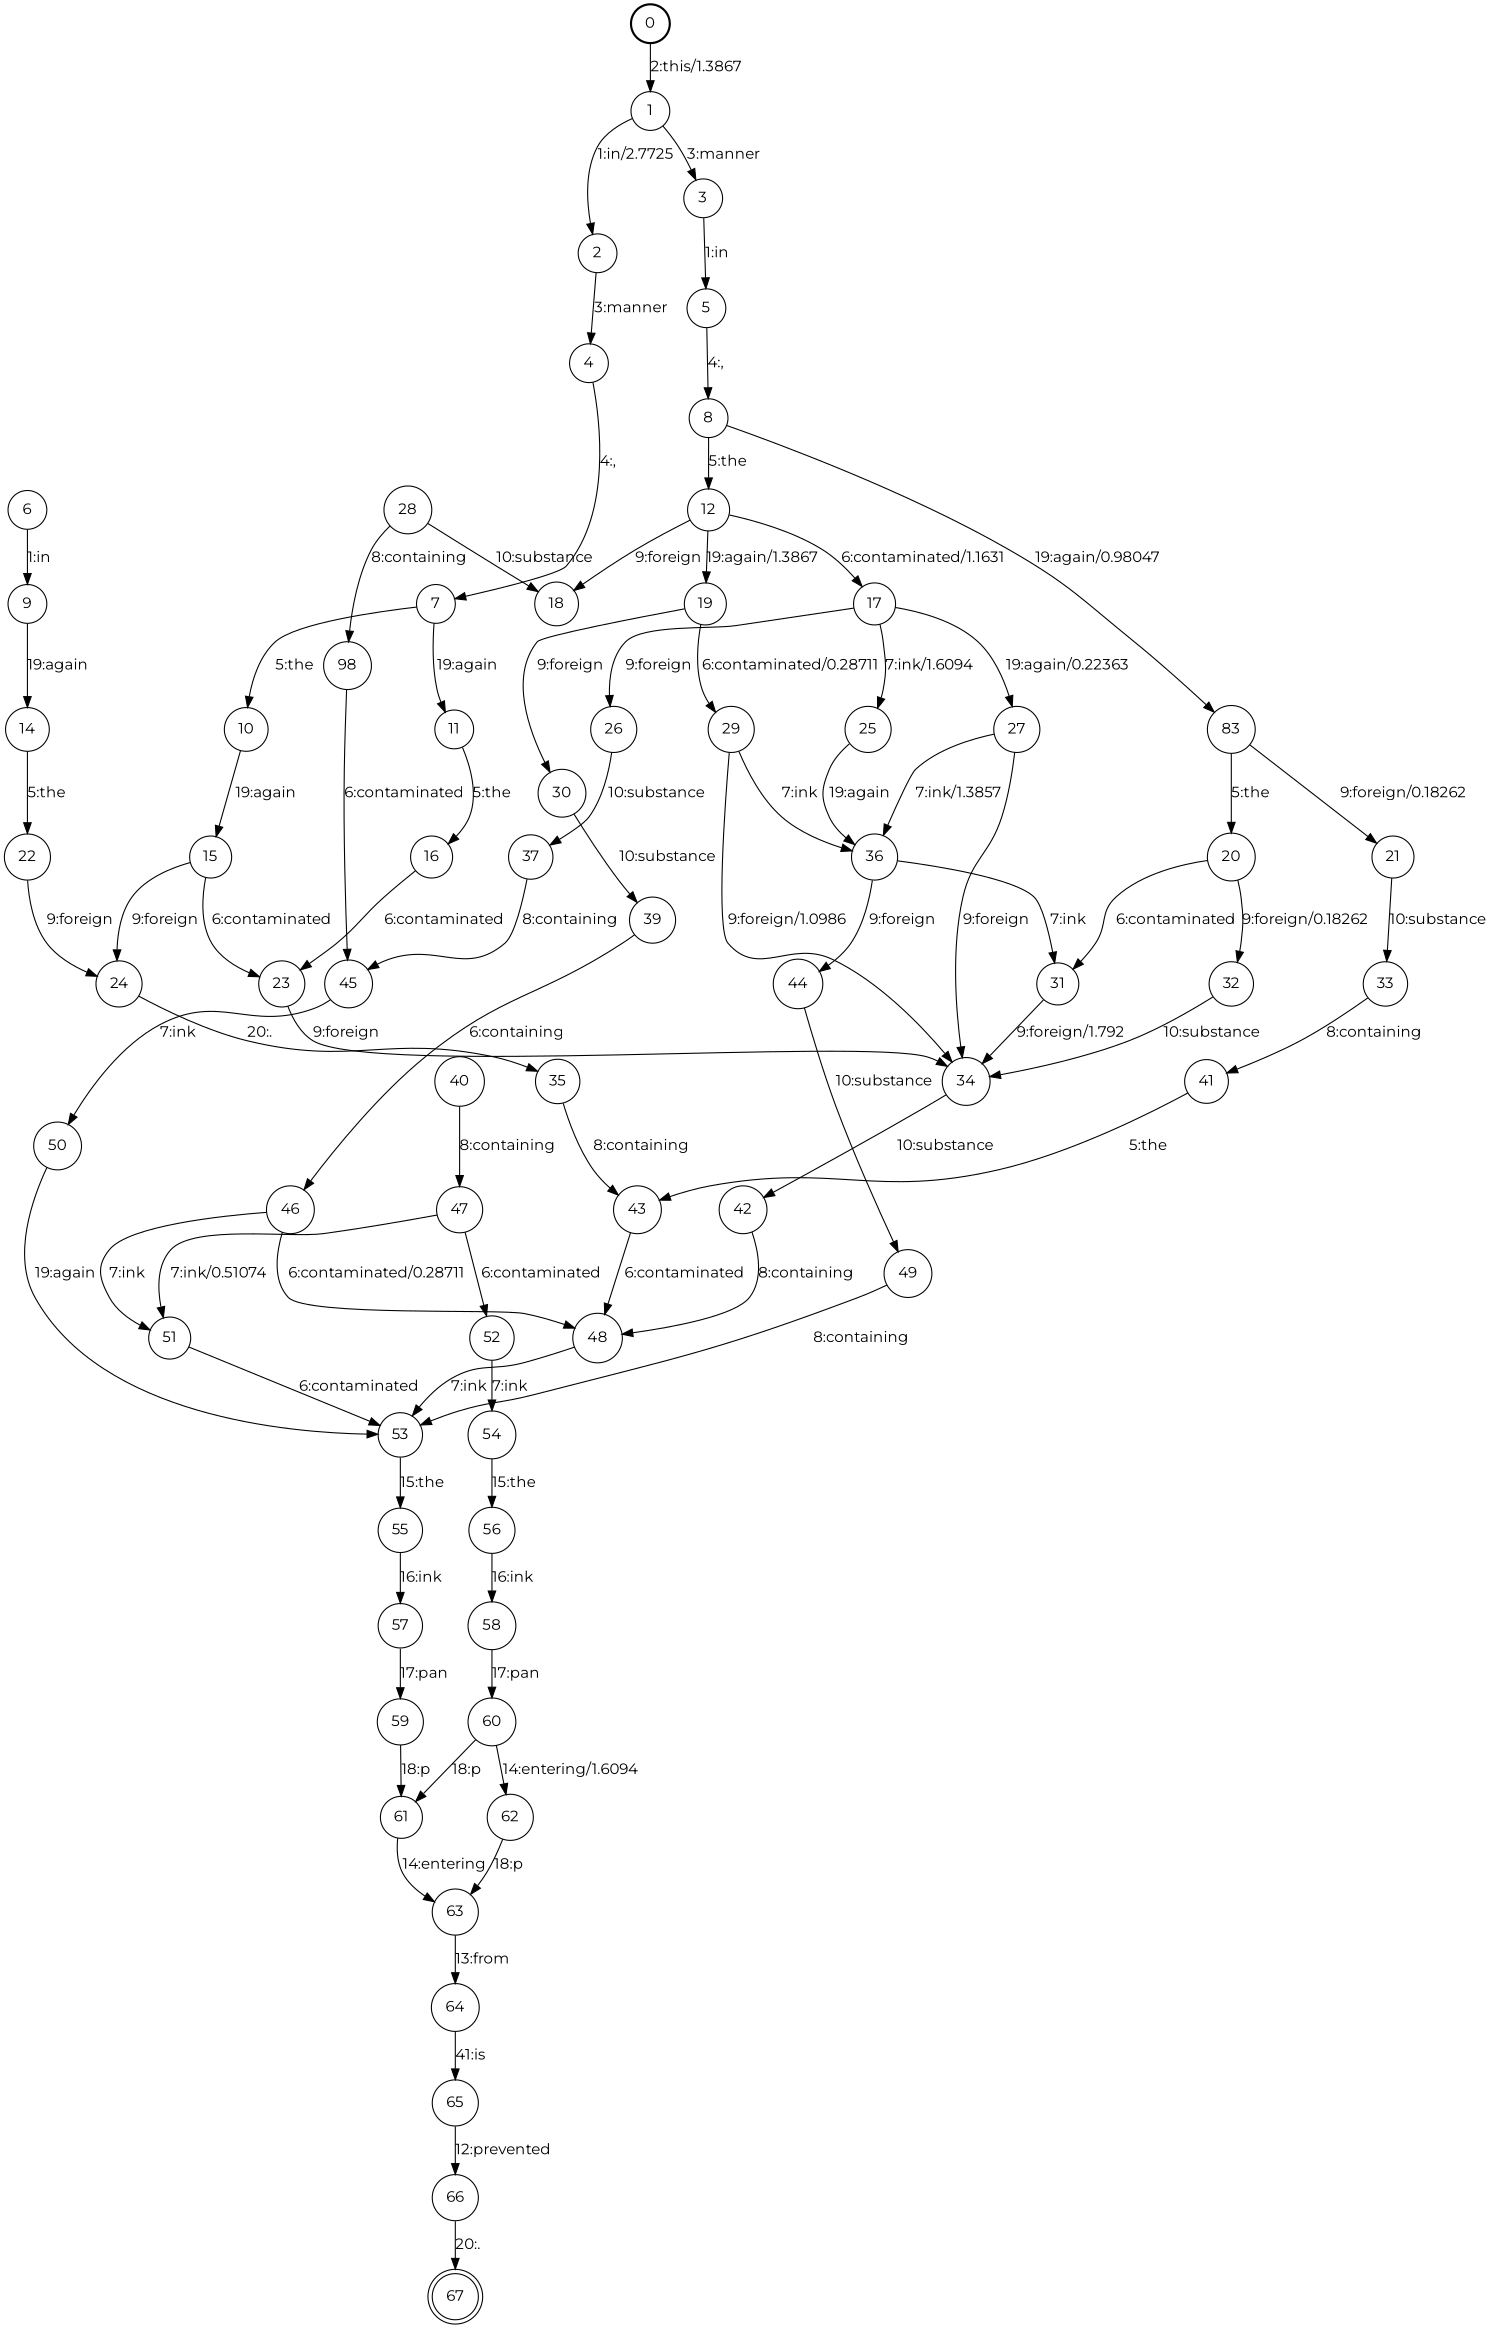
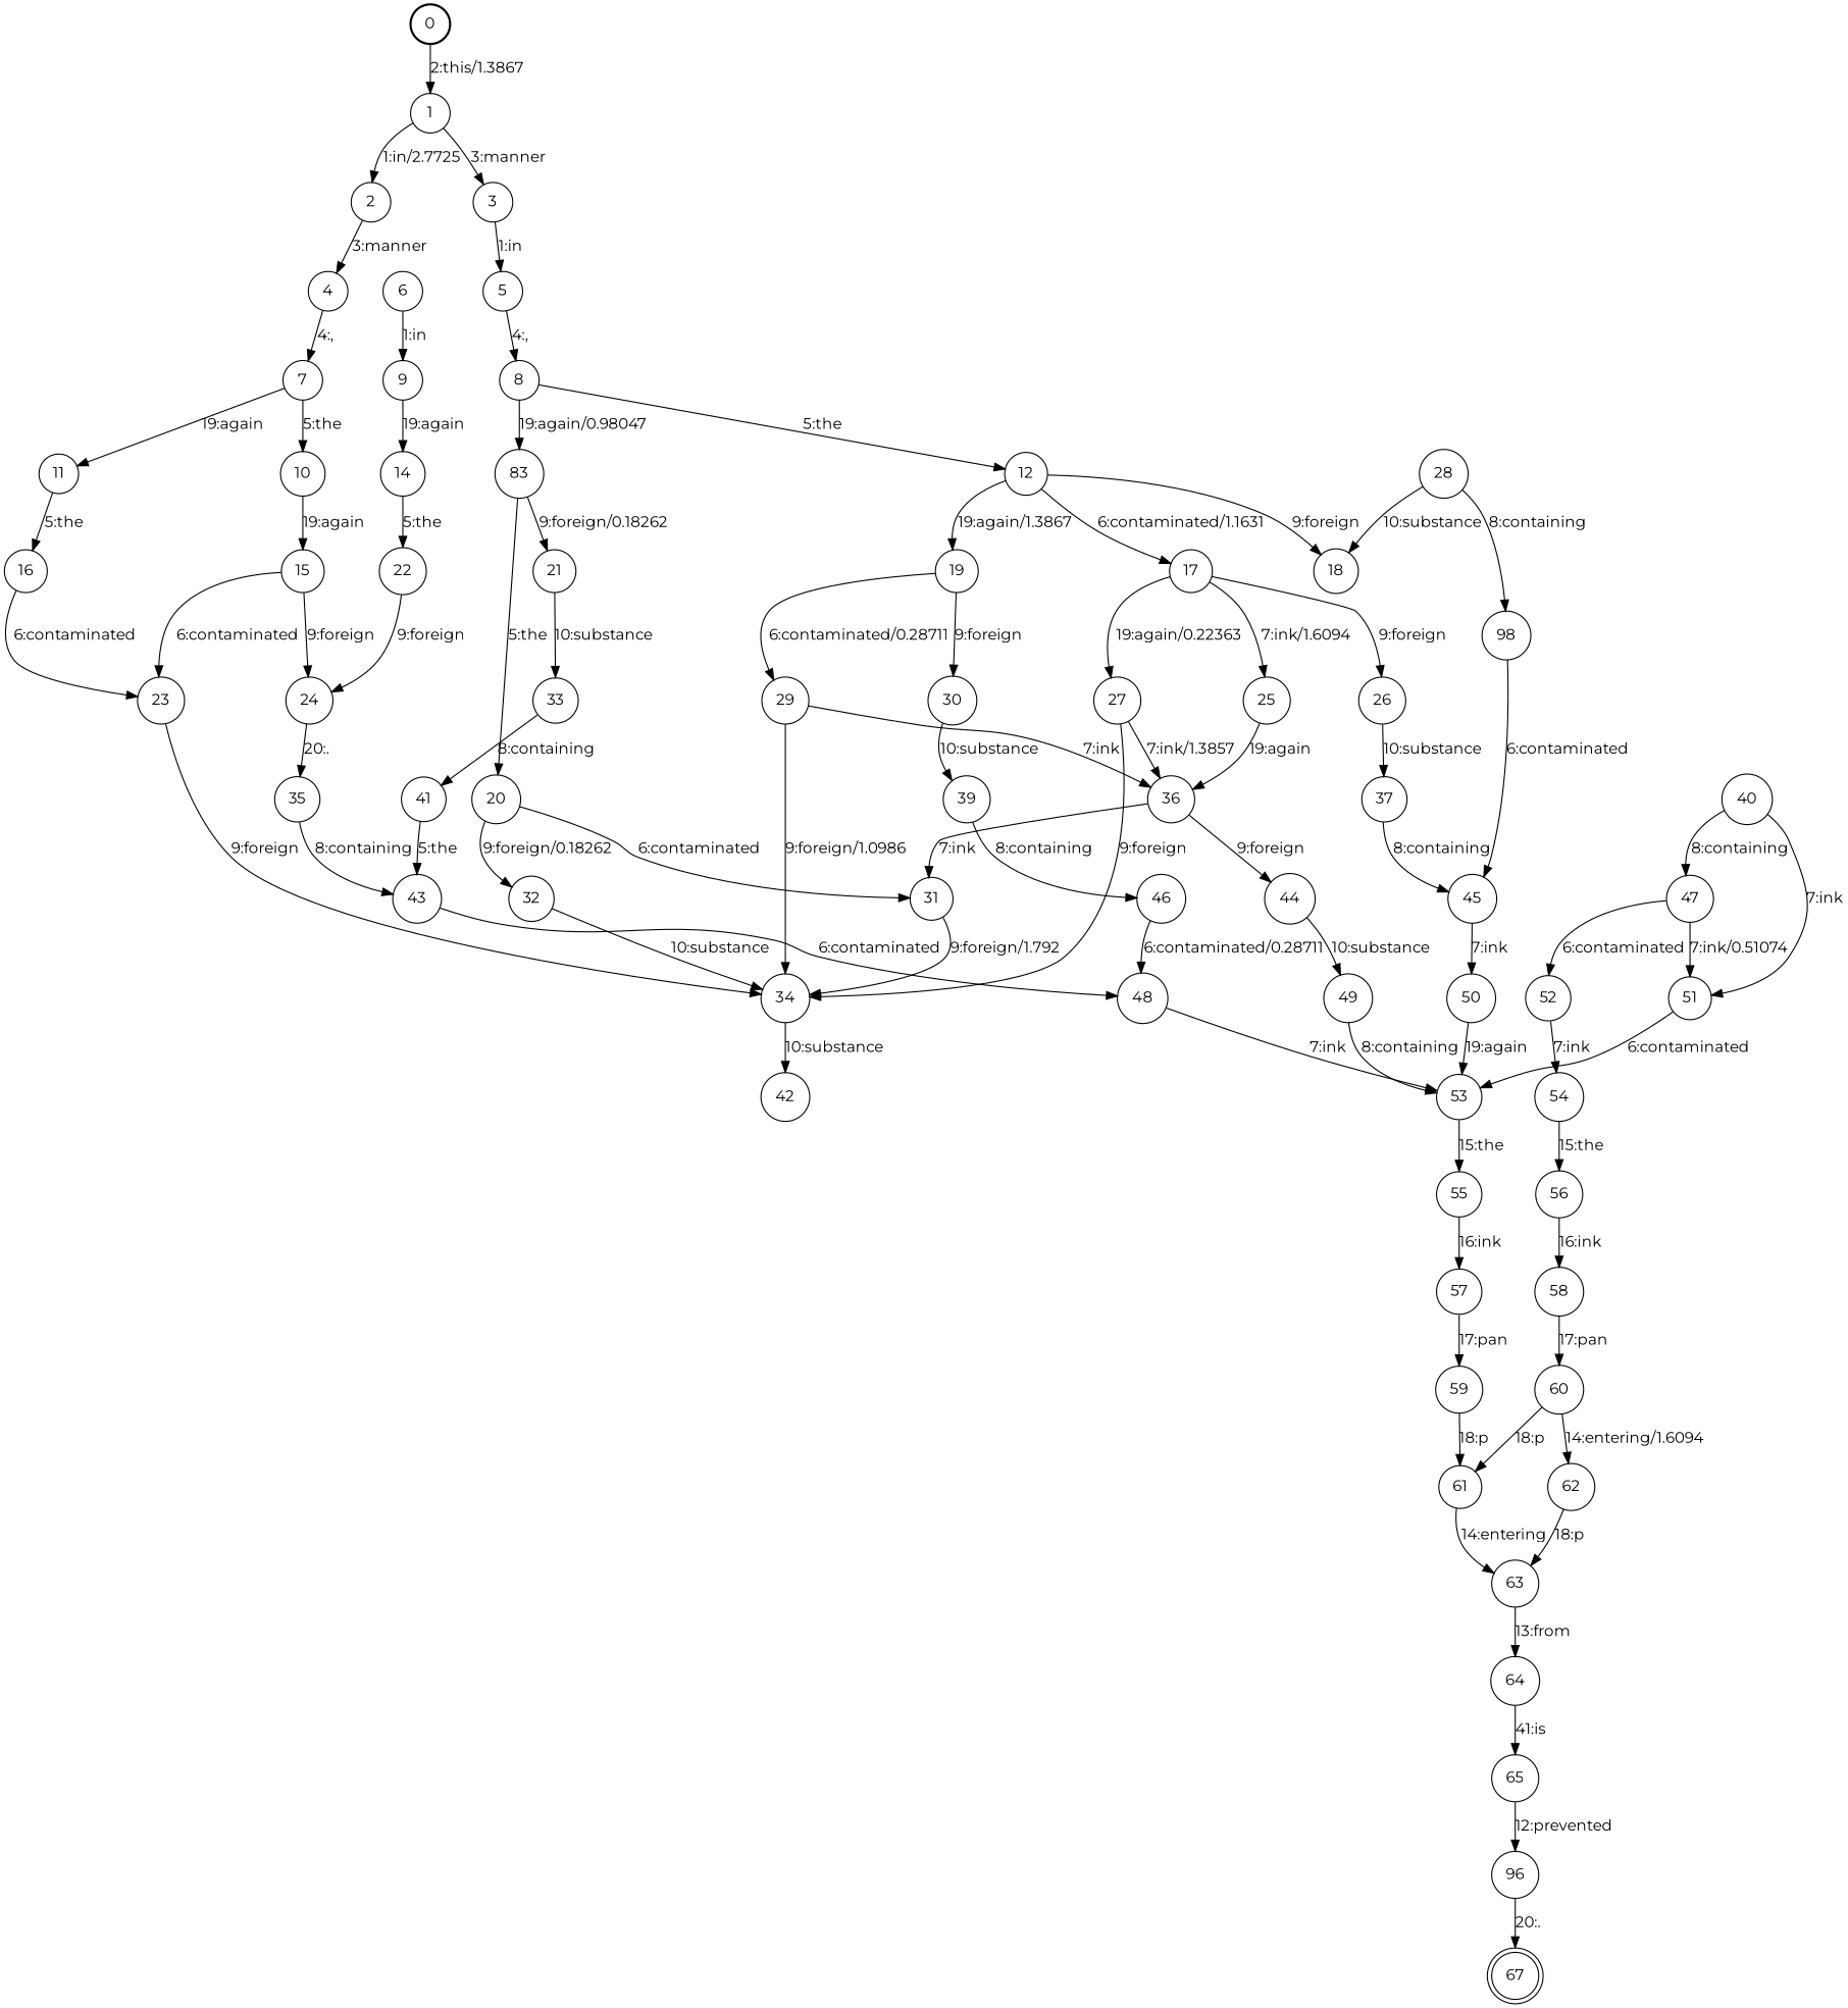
  digraph {
    fontname=Montserrat
    nodesep=0.25
    rankdir=TB
    ranksep=0.4
    node [fontname=Montserrat fontsize=14 shape=circle style=solid]
    edge [fontname=Montserrat fontsize=14]
    n1 [label=0 style=bold]
    n2 [label=1]
    n3 [label=2]
    n4 [label=3]
    n5 [label=4]
    n6 [label=5]
    n7 [label=7]
    n8 [label=8]
    n9 [label=6]
    n10 [label=9]
    n11 [label=10]
    n12 [label=11]
    n13 [label=12]
    n14 [label=83]
    n15 [label=14]
    n16 [label=15]
    n17 [label=16]
    n18 [label=17]
    n19 [label=18]
    n20 [label=19]
    n21 [label=20]
    n22 [label=21]
    n23 [label=22]
    n24 [label=23]
    n25 [label=24]
    n26 [label=25]
    n27 [label=26]
    n28 [label=27]
    n29 [label=29]
    n30 [label=30]
    n31 [label=31]
    n32 [label=32]
    n33 [label=33]
    n34 [label=34]
    n35 [label=35]
    n36 [label=36]
    n37 [label=37]
    n38 [label=28]
    n39 [label=98]
    n40 [label=39]
    n41 [label=41]
    n42 [label=42]
    n43 [label=43]
    n44 [label=44]
    n45 [label=45]
    n46 [label=46]
    n47 [label=40]
    n48 [label=47]
    n49 [label=48]
    n50 [label=49]
    n51 [label=50]
    n52 [label=51]
    n53 [label=52]
    n54 [label=53]
    n55 [label=54]
    n56 [label=55]
    n57 [label=56]
    n58 [label=57]
    n59 [label=58]
    n60 [label=59]
    n61 [label=60]
    n62 [label=61]
    n63 [label=62]
    n64 [label=63]
    n65 [label=64]
    n66 [label=65]
-   n67 [label=66]
+   n67 [label=96]
    n68 [label=67 shape=doublecircle]
    n1 -> n2 [label="2:this/1.3867"]
    n2 -> n3 [label="1:in/2.7725"]
    n2 -> n4 [label="3:manner"]
    n3 -> n5 [label="3:manner"]
    n4 -> n6 [label="1:in"]
    n5 -> n7 [label="4:,"]
    n6 -> n8 [label="4:,"]
    n7 -> n11 [label="5:the"]
    n7 -> n12 [label="19:again"]
    n8 -> n13 [label="5:the"]
    n8 -> n14 [label="19:again/0.98047"]
    n9 -> n10 [label="1:in"]
    n10 -> n15 [label="19:again"]
    n11 -> n16 [label="19:again"]
    n12 -> n17 [label="5:the"]
    n13 -> n18 [label="6:contaminated/1.1631"]
    n13 -> n19 [label="9:foreign"]
    n13 -> n20 [label="19:again/1.3867"]
    n14 -> n21 [label="5:the"]
    n14 -> n22 [label="9:foreign/0.18262"]
    n15 -> n23 [label="5:the"]
    n16 -> n24 [label="6:contaminated"]
    n16 -> n25 [label="9:foreign"]
    n17 -> n24 [label="6:contaminated"]
    n18 -> n26 [label="7:ink/1.6094"]
    n18 -> n27 [label="9:foreign"]
    n18 -> n28 [label="19:again/0.22363"]
    n20 -> n29 [label="6:contaminated/0.28711"]
    n20 -> n30 [label="9:foreign"]
    n21 -> n31 [label="6:contaminated"]
    n21 -> n32 [label="9:foreign/0.18262"]
    n22 -> n33 [label="10:substance"]
    n23 -> n25 [label="9:foreign"]
    n24 -> n34 [label="9:foreign"]
    n25 -> n35 [label="20:."]
    n26 -> n36 [label="19:again"]
    n27 -> n37 [label="10:substance"]
    n28 -> n34 [label="9:foreign"]
    n28 -> n36 [label="7:ink/1.3857"]
    n29 -> n34 [label="9:foreign/1.0986"]
    n29 -> n36 [label="7:ink"]
    n30 -> n40 [label="10:substance"]
    n31 -> n34 [label="9:foreign/1.792"]
    n32 -> n34 [label="10:substance"]
    n33 -> n41 [label="8:containing"]
    n34 -> n42 [label="10:substance"]
    n35 -> n43 [label="8:containing"]
    n36 -> n31 [label="7:ink"]
    n36 -> n44 [label="9:foreign"]
    n37 -> n45 [label="8:containing"]
    n38 -> n19 [label="10:substance"]
    n38 -> n39 [label="8:containing"]
    n39 -> n45 [label="6:contaminated"]
-   n40 -> n46 [label="6:containing"]
+   n40 -> n46 [label="8:containing"]
    n41 -> n43 [label="5:the"]
-   n42 -> n49 [label="8:containing"]
    n43 -> n49 [label="6:contaminated"]
    n44 -> n50 [label="10:substance"]
    n45 -> n51 [label="7:ink"]
    n46 -> n49 [label="6:contaminated/0.28711"]
-   n46 -> n52 [label="7:ink"]
+   n47 -> n52 [label="7:ink"]
    n47 -> n48 [label="8:containing"]
    n48 -> n52 [label="7:ink/0.51074"]
    n48 -> n53 [label="6:contaminated"]
    n49 -> n54 [label="7:ink"]
    n50 -> n54 [label="8:containing"]
    n51 -> n54 [label="19:again"]
    n52 -> n54 [label="6:contaminated"]
    n53 -> n55 [label="7:ink"]
    n54 -> n56 [label="15:the"]
    n55 -> n57 [label="15:the"]
    n56 -> n58 [label="16:ink"]
    n57 -> n59 [label="16:ink"]
    n58 -> n60 [label="17:pan"]
    n59 -> n61 [label="17:pan"]
    n60 -> n62 [label="18:p"]
    n61 -> n62 [label="18:p"]
    n61 -> n63 [label="14:entering/1.6094"]
    n62 -> n64 [label="14:entering"]
    n63 -> n64 [label="18:p"]
    n64 -> n65 [label="13:from"]
    n65 -> n66 [label="41:is"]
    n66 -> n67 [label="12:prevented"]
    n67 -> n68 [label="20:."]
  }
